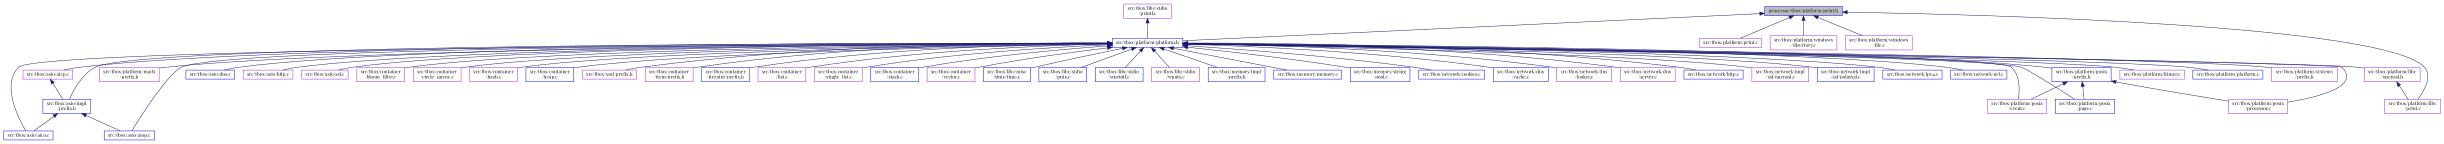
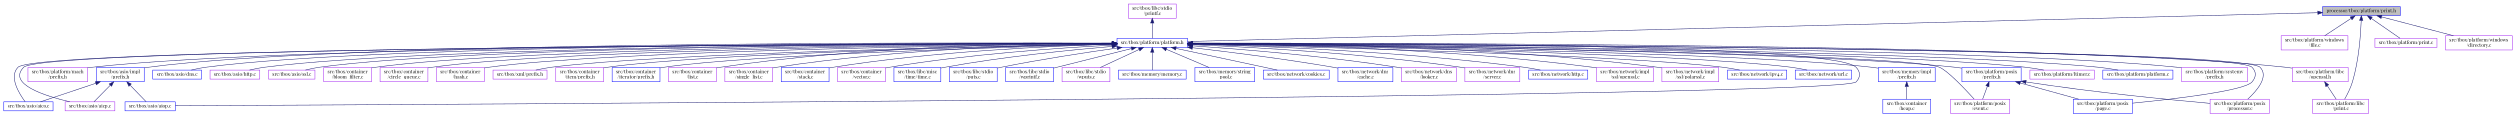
  digraph {
    fontname="Playfair Display"
    node [color=purple fillcolor=white fontname="Playfair Display" fontsize=10 shape=record style=filled]
    edge [color=midnightblue dir=back fontname="Playfair Display" fontsize=10 labelfontname=CourierNew labelfontsize=10 style=solid]
    n1 [color=blue fillcolor=grey75 fontcolor=black height=0.2 label="processor/tbox/platform/print.h" width=0.4]
    n2 [color=blue height=0.2 label="src/tbox/platform/platform.h" width=0.4]
    n3 [height=0.2 label="src/tbox/platform/libc\l/print.c" width=0.4]
    n4 [height=0.2 label="src/tbox/platform/print.c" width=0.4]
    n5 [height=0.2 label="src/tbox/platform/windows\l/directory.c" width=0.4]
    n6 [height=0.2 label="src/tbox/platform/windows\l/file.c" width=0.4]
    n7 [color=blue height=0.2 label="src/tbox/asio/impl\l/prefix.h" width=0.4]
    n8 [color=blue height=0.2 label="src/tbox/asio/aico.c" width=0.4]
    n9 [height=0.2 label="src/tbox/asio/aicp.c" width=0.4]
    n10 [color=blue height=0.2 label="src/tbox/asio/aiop.c" width=0.4]
    n11 [height=0.2 label="src/tbox/platform/mach\l/prefix.h" width=0.4]
    n12 [height=0.2 label="src/tbox/platform/libc\l/openssl.h" width=0.4]
    n13 [color=blue height=0.2 label="src/tbox/asio/dns.c" width=0.4]
    n14 [height=0.2 label="src/tbox/asio/http.c" width=0.4]
    n15 [height=0.2 label="src/tbox/asio/ssl.c" width=0.4]
    n16 [height=0.2 label="src/tbox/container\l/bloom_filter.c" width=0.4]
    n17 [height=0.2 label="src/tbox/container\l/circle_queue.c" width=0.4]
    n18 [height=0.2 label="src/tbox/container\l/hash.c" width=0.4]
    n19 [color=blue height=0.2 label="src/tbox/container\l/heap.c" width=0.4]
    n20 [height=0.2 label="src/tbox/xml/prefix.h" width=0.4]
    n21 [height=0.2 label="src/tbox/container\l/item/prefix.h" width=0.4]
    n22 [color=blue height=0.2 label="src/tbox/container\l/iterator/prefix.h" width=0.4]
    n23 [height=0.2 label="src/tbox/container\l/list.c" width=0.4]
    n24 [height=0.2 label="src/tbox/container\l/single_list.c" width=0.4]
    n25 [color=blue height=0.2 label="src/tbox/container\l/stack.c" width=0.4]
    n26 [height=0.2 label="src/tbox/container\l/vector.c" width=0.4]
    n27 [color=blue height=0.2 label="src/tbox/libc/misc\l/time/time.c" width=0.4]
    n28 [color=blue height=0.2 label="src/tbox/libc/stdio\l/puts.c" width=0.4]
    n29 [color=blue height=0.2 label="src/tbox/libc/stdio\l/wprintf.c" width=0.4]
    n30 [height=0.2 label="src/tbox/libc/stdio\l/wputs.c" width=0.4]
    n31 [color=blue height=0.2 label="src/tbox/memory/impl\l/prefix.h" width=0.4]
    n32 [color=blue height=0.2 label="src/tbox/memory/memory.c" width=0.4]
    n33 [color=blue height=0.2 label="src/tbox/memory/string\l_pool.c" width=0.4]
    n34 [color=blue height=0.2 label="src/tbox/network/cookies.c" width=0.4]
    n35 [color=blue height=0.2 label="src/tbox/network/dns\l/cache.c" width=0.4]
    n36 [height=0.2 label="src/tbox/network/dns\l/looker.c" width=0.4]
    n37 [height=0.2 label="src/tbox/network/dns\l/server.c" width=0.4]
    n38 [color=blue height=0.2 label="src/tbox/network/http.c" width=0.4]
    n39 [height=0.2 label="src/tbox/network/impl\l/ssl/openssl.c" width=0.4]
-   n40 [color=blue height=0.2 label="src/tbox/network/impl\l/ssl/polarssl.c" width=0.4]
+   n40 [height=0.2 label="src/tbox/network/impl\l/ssl/polarssl.c" width=0.4]
    n41 [color=blue height=0.2 label="src/tbox/network/ipv4.c" width=0.4]
    n42 [color=blue height=0.2 label="src/tbox/network/url.c" width=0.4]
    n43 [color=blue height=0.2 label="src/tbox/platform/posix\l/prefix.h" width=0.4]
    n44 [height=0.2 label="src/tbox/platform/posix\l/event.c" width=0.4]
    n45 [color=blue height=0.2 label="src/tbox/platform/posix\l/page.c" width=0.4]
    n46 [height=0.2 label="src/tbox/platform/posix\l/processor.c" width=0.4]
    n47 [height=0.2 label="src/tbox/platform/ltimer.c" width=0.4]
    n48 [color=blue height=0.2 label="src/tbox/platform/platform.c" width=0.4]
    n49 [height=0.2 label="src/tbox/platform/systemv\l/prefix.h" width=0.4]
    n50 [height=0.2 label="src/tbox/libc/stdio\l/printf.c" width=0.4]
    n1 -> n2
    n1 -> n3
    n1 -> n4
    n1 -> n5
    n1 -> n6
    n2 -> n7
    n2 -> n8
    n2 -> n9
    n2 -> n10
    n2 -> n11
    n2 -> n12
    n2 -> n13
    n2 -> n14
    n2 -> n15
    n2 -> n16
    n2 -> n17
    n2 -> n18
-   n2 -> n19
+   n31 -> n19
    n2 -> n20
    n2 -> n21
    n2 -> n22
    n2 -> n23
    n2 -> n24
    n2 -> n25
    n2 -> n26
    n2 -> n27
    n2 -> n28
    n2 -> n29
    n2 -> n30
    n2 -> n31
    n2 -> n32
    n2 -> n33
    n2 -> n34
    n2 -> n35
    n2 -> n36
    n2 -> n37
    n2 -> n38
    n2 -> n39
    n2 -> n40
    n2 -> n41
    n2 -> n42
    n2 -> n43
    n2 -> n44
    n2 -> n45
    n2 -> n46
    n2 -> n47
    n2 -> n48
    n2 -> n49
    n7 -> n8
-   n9 -> n7
+   n7 -> n9
    n7 -> n10
    n12 -> n3
    n43 -> n44
    n43 -> n45
    n43 -> n46
    n50 -> n2
  }
